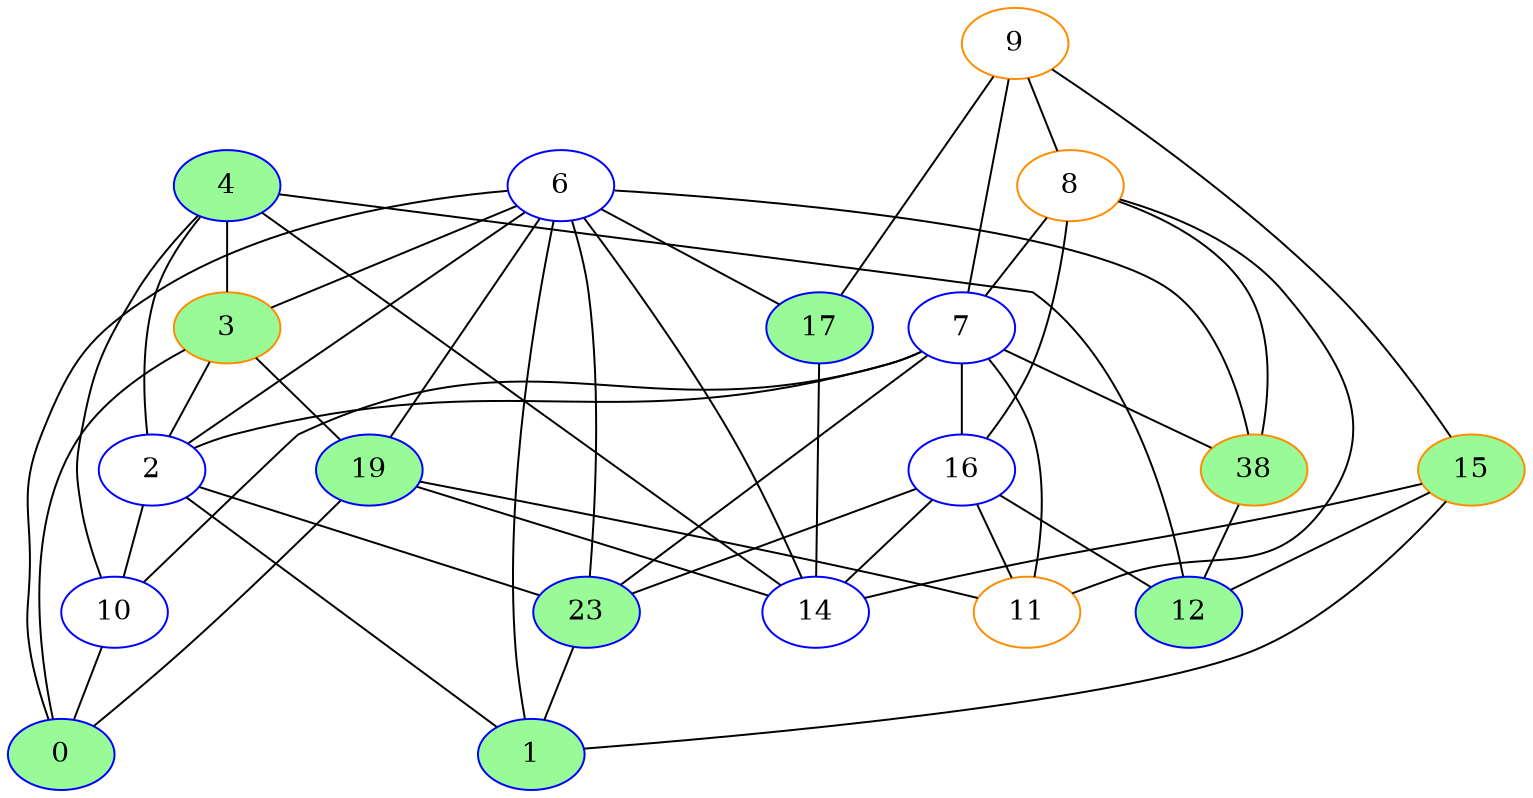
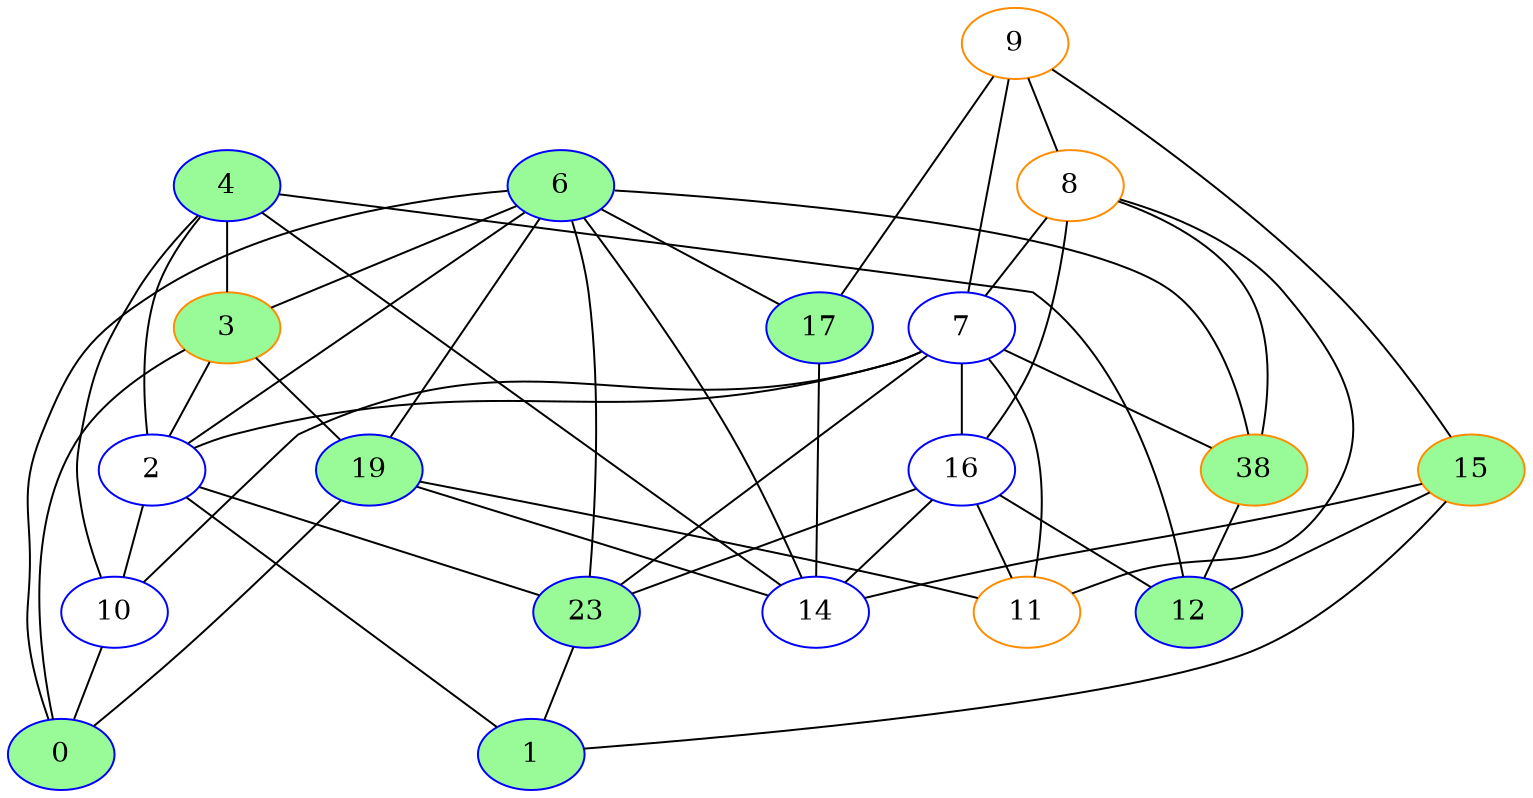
  digraph {
    fontname="DejaVu Serif"
    node [color=blue fillcolor=palegreen fontname="DejaVu Serif" style=filled]
    edge [color=black dir=none fontname="DejaVu Serif"]
    10 [fillcolor=white]
    0
    4
    12
    3 [color=darkorange]
    2 [fillcolor=white]
    14 [fillcolor=white]
    19
    n9 [label=23]
    1
    9 [color=darkorange fillcolor=white]
    15 [color=darkorange]
    8 [color=darkorange fillcolor=white]
    7 [fillcolor=white]
    17
    n16 [color=darkorange label=38]
    11 [color=darkorange fillcolor=white]
    16 [fillcolor=white]
-   6 [fillcolor=white]
+   6
    subgraph sub_1 {
      10
      0
      4
      12
      3
      2
      14
      19
      n9
      1
      9
      15
      8
      7
      17
      n16
      11
      16
      6
    }
    10 -> 0
    4 -> 10
    4 -> 12
    4 -> 3
    4 -> 2
    4 -> 14
    3 -> 0
    3 -> 2
    3 -> 19
    2 -> 10
    2 -> n9
    2 -> 1
    19 -> 0
    19 -> 14
    19 -> 11
    n9 -> 1
    9 -> 15
    9 -> 8
    9 -> 7
    9 -> 17
    15 -> 12
    15 -> 14
    15 -> 1
    8 -> 7
    8 -> n16
    8 -> 11
    8 -> 16
    7 -> 10
    7 -> 2
    7 -> n9
    7 -> n16
    7 -> 11
    7 -> 16
    17 -> 14
    n16 -> 12
    16 -> 12
    16 -> 14
    16 -> n9
    16 -> 11
    6 -> 0
    6 -> 3
    6 -> 2
    6 -> 14
    6 -> 19
    6 -> n9
-   6 -> 1
    6 -> 17
    6 -> n16
  }
